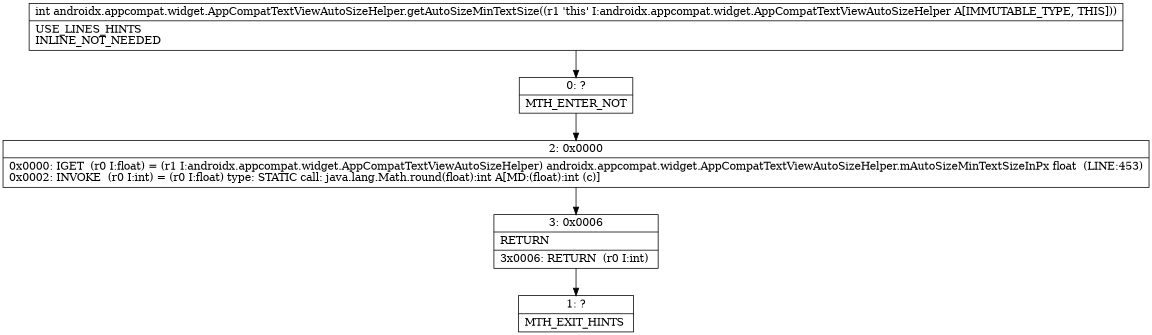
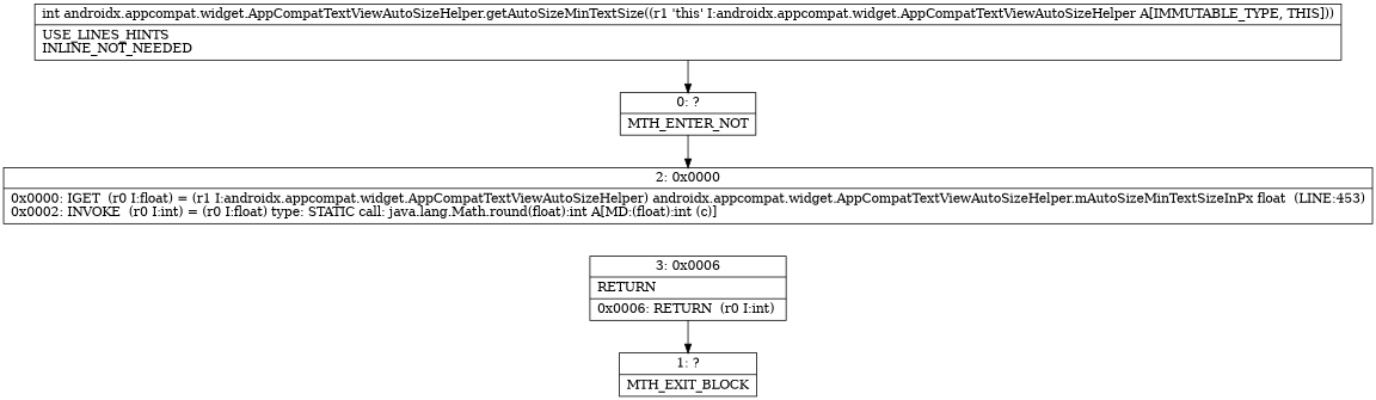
  digraph {
    node [shape=record]
    n1 [label="{0\:\ ?|MTH_ENTER_NOT\l}"]
    n2 [label="{2\:\ 0x0000|0x0000: IGET  (r0 I:float) = (r1 I:androidx.appcompat.widget.AppCompatTextViewAutoSizeHelper) androidx.appcompat.widget.AppCompatTextViewAutoSizeHelper.mAutoSizeMinTextSizeInPx float  (LINE:453)\l0x0002: INVOKE  (r0 I:int) = (r0 I:float) type: STATIC call: java.lang.Math.round(float):int A[MD:(float):int (c)]\l}"]
-   n3 [label="{3\:\ 0x0006|RETURN\l|3x0006: RETURN  (r0 I:int) \l}"]
-   n4 [label="{1\:\ ?|MTH_EXIT_HINTS\l}"]
+   n3 [label="{3\:\ 0x0006|RETURN\l|0x0006: RETURN  (r0 I:int) \l}"]
+   n4 [label="{1\:\ ?|MTH_EXIT_BLOCK\l}"]
    n5 [label="{int androidx.appcompat.widget.AppCompatTextViewAutoSizeHelper.getAutoSizeMinTextSize((r1 'this' I:androidx.appcompat.widget.AppCompatTextViewAutoSizeHelper A[IMMUTABLE_TYPE, THIS]))  | USE_LINES_HINTS\lINLINE_NOT_NEEDED\l}"]
    n1 -> n2
-   n2 -> n3
    n3 -> n4
    n5 -> n1
  }
